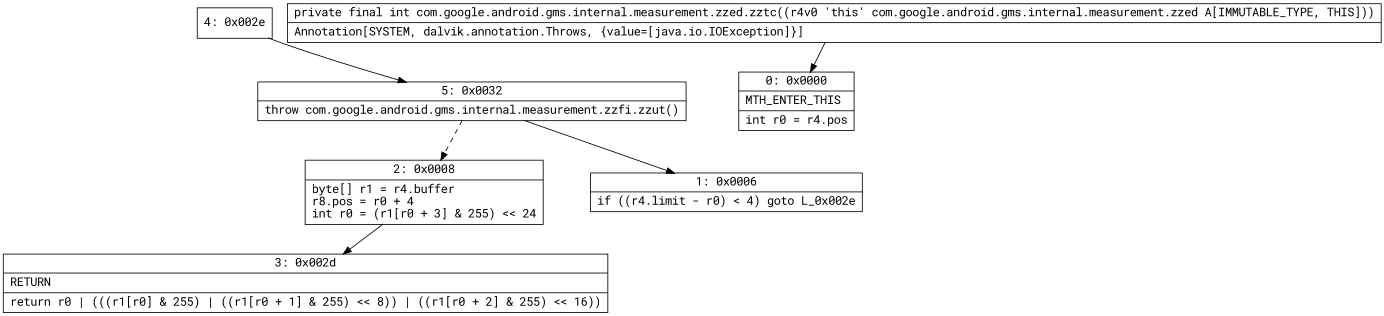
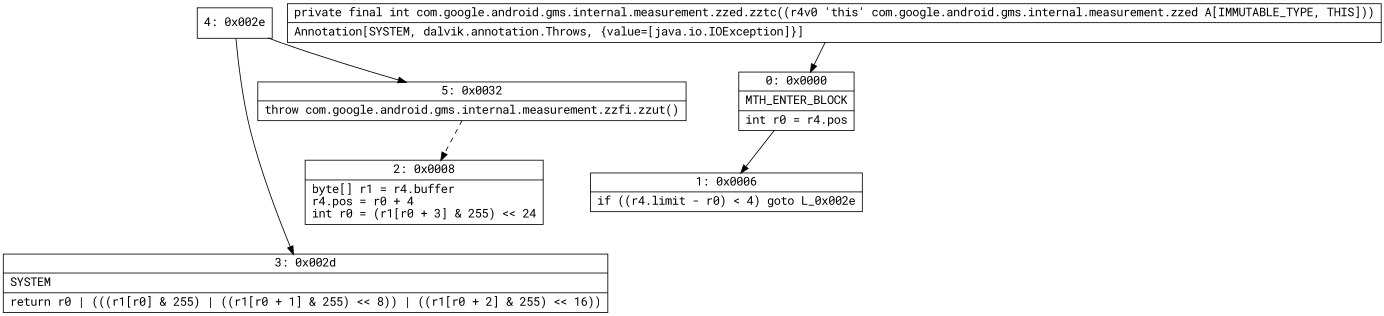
  digraph {
    fontname="Roboto Mono"
    node [fontname="Roboto Mono" shape=record]
    edge [fontname="Roboto Mono"]
-   n1 [label="{0\:\ 0x0000|MTH_ENTER_THIS\l|int r0 = r4.pos\l}"]
+   n1 [label="{0\:\ 0x0000|MTH_ENTER_BLOCK\l|int r0 = r4.pos\l}"]
    n2 [label="{1\:\ 0x0006|if ((r4.limit \- r0) \< 4) goto L_0x002e\l}"]
-   n3 [label="{2\:\ 0x0008|byte[] r1 = r4.buffer\lr8.pos = r0 + 4\lint r0 = (r1[r0 + 3] & 255) \<\< 24\l}"]
-   n4 [label="{3\:\ 0x002d|RETURN\l|return r0 \| (((r1[r0] & 255) \| ((r1[r0 + 1] & 255) \<\< 8)) \| ((r1[r0 + 2] & 255) \<\< 16))\l}"]
+   n3 [label="{2\:\ 0x0008|byte[] r1 = r4.buffer\lr4.pos = r0 + 4\lint r0 = (r1[r0 + 3] & 255) \<\< 24\l}"]
+   n4 [label="{3\:\ 0x002d|SYSTEM\l|return r0 \| (((r1[r0] & 255) \| ((r1[r0 + 1] & 255) \<\< 8)) \| ((r1[r0 + 2] & 255) \<\< 16))\l}"]
    n5 [label="{4\:\ 0x002e}"]
    n6 [label="{5\:\ 0x0032|throw com.google.android.gms.internal.measurement.zzfi.zzut()\l}"]
    n7 [label="{private final int com.google.android.gms.internal.measurement.zzed.zztc((r4v0 'this' com.google.android.gms.internal.measurement.zzed A[IMMUTABLE_TYPE, THIS]))  | Annotation[SYSTEM, dalvik.annotation.Throws, \{value=[java.io.IOException]\}]\l}"]
-   n6 -> n2
-   n3 -> n4
+   n1 -> n2
+   n5 -> n4
    n5 -> n6
    n6 -> n3 [style=dashed]
    n7 -> n1
  }
